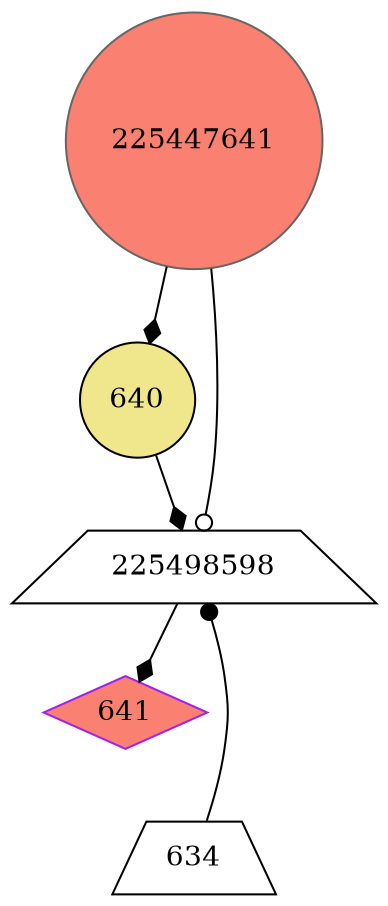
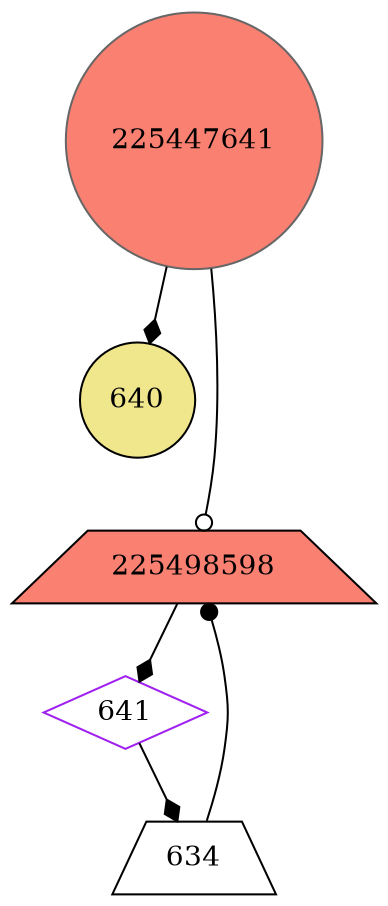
  strict digraph {
    node [color=black fillcolor=salmon shape=circle style=filled]
    edge [arrowhead=diamond]
    640 [fillcolor=khaki]
-   225498598 [fillcolor=white shape=trapezium]
-   641 [color=purple shape=diamond]
+   225498598 [shape=trapezium]
+   641 [color=purple fillcolor=white shape=diamond]
    n4 [fillcolor=white label=634 shape=trapezium]
    n5 [color=gray40 label=225447641]
-   640 -> 225498598
    225498598 -> 641
+   641 -> n4
    n4 -> 225498598 [arrowhead=dot]
    n5 -> 640
    n5 -> 225498598 [arrowhead=odot]
  }
